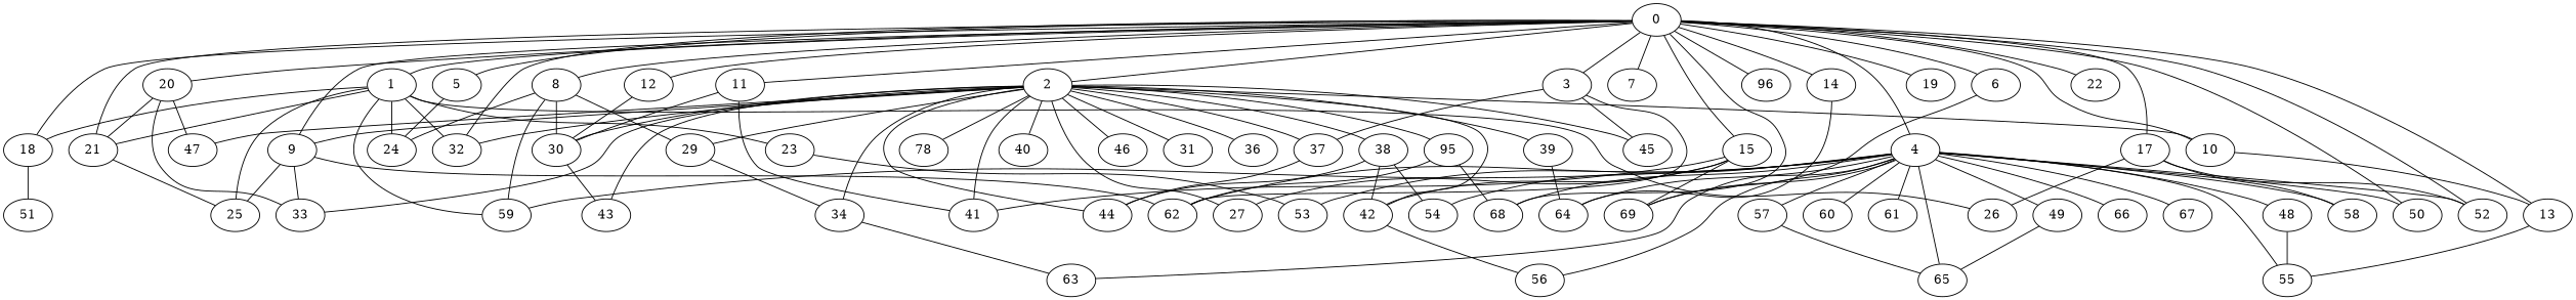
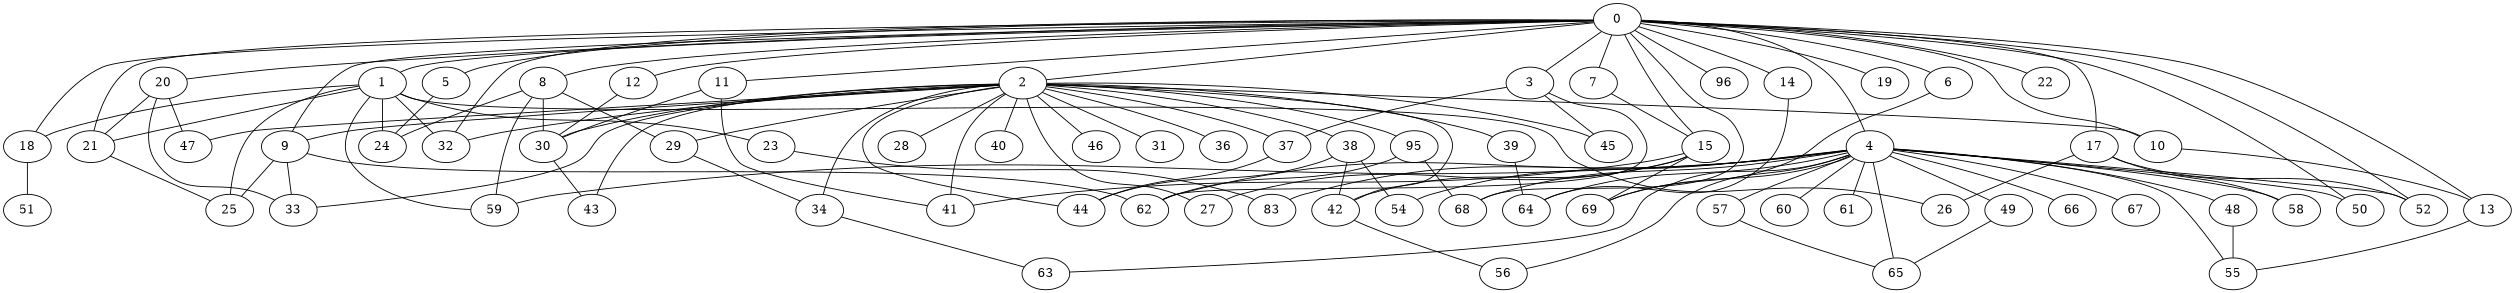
  graph {
    0
    1
    2
    3
    4
    5
    6
    7
    8
    9
    10
    11
    12
    13
    14
    15
    n17 [label=96]
    17
    18
    19
    20
    21
    22
    50
    52
    32
    68
    24
    26
    25
    23
    59
    27
-   28 [label=78]
+   28
    29
    30
    31
    33
    34
    n40 [label=95]
    36
    37
    38
    39
    40
    41
    42
    43
    44
    45
    46
    47
    62
    48
    49
-   53
+   53 [label=83]
    54
    55
    56
    57
    58
    60
    61
    63
    64
    65
    66
    67
    69
    51
    0 -- 1
    0 -- 2
    0 -- 3
    0 -- 4
    0 -- 5
    0 -- 6
    0 -- 7
    0 -- 8
    0 -- 9
    0 -- 10
    0 -- 11
    0 -- 12
    0 -- 13
    0 -- 14
    0 -- 15
    0 -- n17
    0 -- 17
    0 -- 18
    0 -- 19
    0 -- 20
    0 -- 21
    0 -- 22
    0 -- 50
    0 -- 52
    0 -- 32
    0 -- 68
    1 -- 18
    1 -- 21
    1 -- 32
    1 -- 24
    1 -- 26
    1 -- 25
    1 -- 23
    1 -- 59
    2 -- 9
    2 -- 10
    2 -- 32
    2 -- 27
    2 -- 28
    2 -- 29
    2 -- 30
    2 -- 31
    2 -- 33
    2 -- 34
    2 -- n40
    2 -- 36
    2 -- 37
    2 -- 38
    2 -- 39
    2 -- 40
    2 -- 41
    2 -- 42
    2 -- 43
    2 -- 44
    2 -- 45
    2 -- 46
    2 -- 47
    3 -- 37
    3 -- 45
    3 -- 62
    4 -- 50
    4 -- 52
    4 -- 68
    4 -- 59
    4 -- 62
    4 -- 48
    4 -- 49
    4 -- 53
    4 -- 54
    4 -- 55
    4 -- 56
    4 -- 57
    4 -- 58
    4 -- 60
    4 -- 61
    4 -- 63
    4 -- 64
    4 -- 65
    4 -- 66
    4 -- 67
    4 -- 69
    5 -- 24
    6 -- 69
+   7 -- 15
    8 -- 24
    8 -- 59
    8 -- 29
    8 -- 30
    9 -- 25
    9 -- 33
    9 -- 62
    10 -- 13
    11 -- 30
    11 -- 41
    12 -- 30
    13 -- 55
    14 -- 64
    15 -- 27
    15 -- 41
    15 -- 42
    15 -- 69
    17 -- 52
    17 -- 26
    17 -- 58
    18 -- 51
    20 -- 21
    20 -- 33
    20 -- 47
    21 -- 25
    23 -- 53
    29 -- 34
    30 -- 43
    34 -- 63
    n40 -- 68
    n40 -- 62
    37 -- 44
    38 -- 42
    38 -- 44
    38 -- 54
    39 -- 64
    42 -- 56
    48 -- 55
    49 -- 65
    57 -- 65
  }
